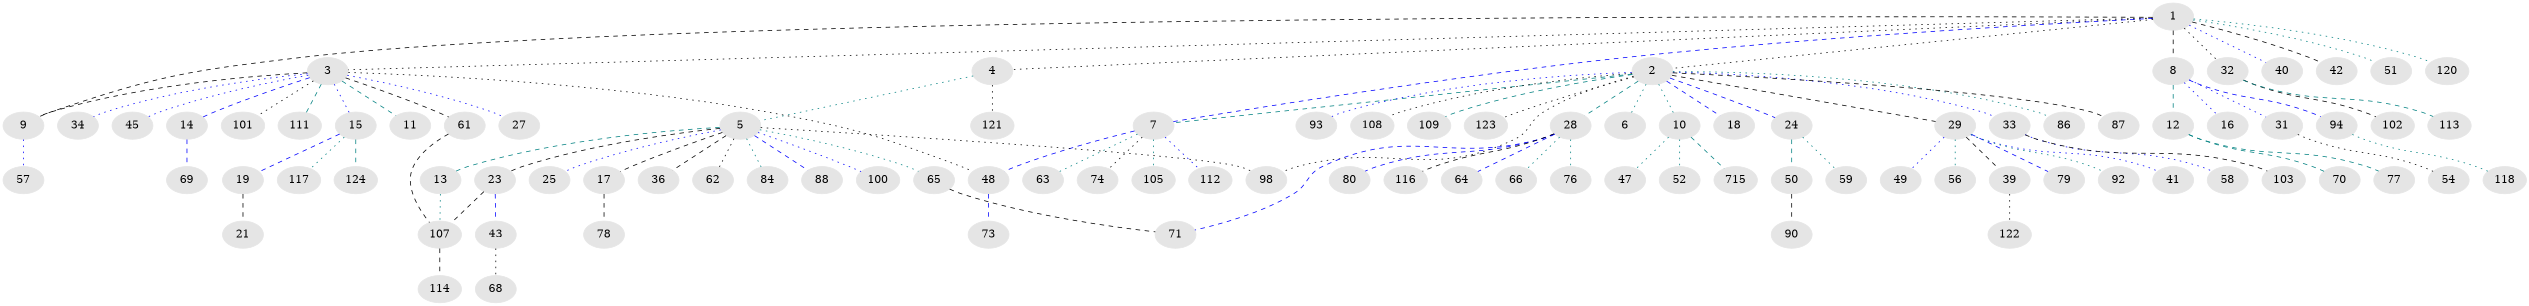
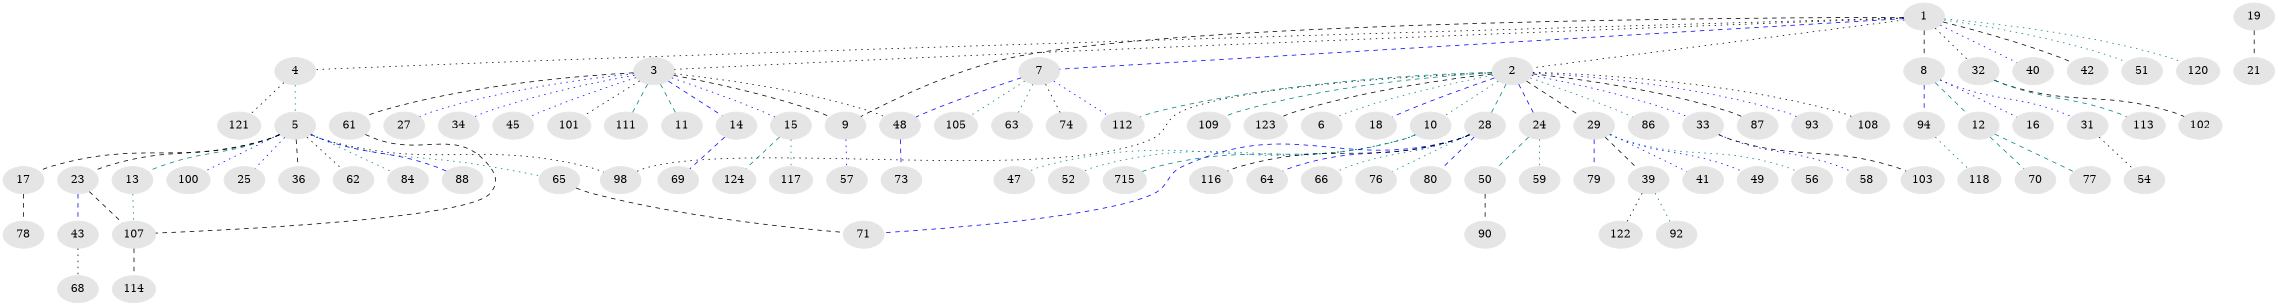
  graph {
    node [color=gray90 style=filled]
    edge [color=black style=dotted]
    1 [super="+37"]
    2 [super="+22"]
    3 [super="+104"]
    4 [super="+91"]
    7 [super="+46"]
    8 [super="+75"]
    9 [super="+30"]
    32 [super="+82"]
    40
    42
    51
    120
    6
    10 [super="+20"]
    18 [super="+81"]
    24
    28 [super="+85"]
    29 [super="+72"]
    33
    86
    87
    93
    98
    108
    109
    123
    11
    14
    15 [super="+35"]
    27 [super="+96"]
    34
    45
    48 [super="+106"]
    61
    101
    111
    5 [super="+64"]
    121
    63
    74
    105
    112
    12 [super="+26"]
    16
    31
    94 [super="+99"]
    57
    102
    113
    47 [super="+55"]
    52 [super="+53"]
    n52 [label=715]
    50 [super="+60"]
    59
    n55 [label=64]
    66
    71
    76
    80
    116
    39 [super="+83"]
    41
    49 [super="+95"]
    56
    79
    92
    58
    103
    69 [super="+110"]
    19 [super="+38"]
    117
    124
    73
    107 [super="+119"]
    13
    17 [super="+125"]
    23
    25
    36 [super="+89"]
    62
    65 [super="+97"]
    84
    88
    100
    78
    43
    70
    77
    54
    118
    114
    21 [super="+67"]
    68
    90
    122
    1 -- 2
    1 -- 3
    1 -- 4
    1 -- 7 [color=blue style=dashed]
    1 -- 8 [style=dashed]
    1 -- 9 [style=dashed]
    1 -- 32
    1 -- 40 [color=blue]
    1 -- 42 [style=dashed]
    1 -- 51 [color=teal]
    1 -- 120 [color=teal]
-   2 -- 7 [color=teal style=dashed]
+   2 -- 112 [color=teal style=dashed]
    2 -- 6 [color=teal]
    2 -- 10 [color=teal]
    2 -- 18 [color=blue style=dashed]
    2 -- 24 [color=blue style=dashed]
    2 -- 28 [color=teal style=dashed]
    2 -- 29 [style=dashed]
    2 -- 33 [color=blue]
    2 -- 86 [color=teal]
    2 -- 87 [style=dashed]
    2 -- 93 [color=blue]
    2 -- 98
    2 -- 108
    2 -- 109 [color=teal style=dashed]
-   2 -- 123
+   2 -- 123 [style=dashed]
    3 -- 9 [style=dashed]
    3 -- 11 [color=teal style=dashed]
    3 -- 14 [color=blue style=dashed]
    3 -- 15 [color=blue]
    3 -- 27 [color=blue]
    3 -- 34 [color=blue]
    3 -- 45 [color=blue]
    3 -- 48
    3 -- 61 [style=dashed]
    3 -- 101
    3 -- 111 [color=teal style=dashed]
    4 -- 5 [color=teal]
    4 -- 121
    7 -- 48 [color=blue style=dashed]
    7 -- 63 [color=teal]
    7 -- 74
    7 -- 105 [color=teal]
    7 -- 112 [color=blue]
    8 -- 12 [color=teal style=dashed]
    8 -- 16 [color=blue]
    8 -- 31 [color=blue]
    8 -- 94 [color=blue style=dashed]
    9 -- 57 [color=blue]
    32 -- 102 [style=dashed]
    32 -- 113 [color=teal style=dashed]
    10 -- 47 [color=teal]
    10 -- 52 [color=teal]
    10 -- n52 [color=teal style=dashed]
    24 -- 50 [color=teal style=dashed]
    24 -- 59 [color=teal]
    28 -- n55 [color=blue style=dashed]
    28 -- 66 [color=teal]
    28 -- 71 [color=blue style=dashed]
    28 -- 76 [color=teal]
    28 -- 80 [color=blue style=dashed]
    28 -- 116 [style=dashed]
    29 -- 39 [style=dashed]
    29 -- 41 [color=blue]
    29 -- 49 [color=blue]
    29 -- 56 [color=teal]
    29 -- 79 [color=blue style=dashed]
-   29 -- 92 [color=teal]
+   39 -- 92 [color=teal]
    33 -- 58 [color=blue]
    33 -- 103 [style=dashed]
    14 -- 69 [color=blue style=dashed]
-   15 -- 19 [color=blue style=dashed]
    15 -- 117 [color=teal]
    15 -- 124 [color=teal style=dashed]
    48 -- 73 [color=blue style=dashed]
    61 -- 107 [style=dashed]
    5 -- 98
    5 -- 13 [color=teal style=dashed]
    5 -- 17 [style=dashed]
    5 -- 23 [style=dashed]
    5 -- 25 [color=blue]
    5 -- 36 [style=dashed]
    5 -- 62
    5 -- 65 [color=teal]
    5 -- 84 [color=teal]
    5 -- 88 [color=blue style=dashed]
    5 -- 100 [color=blue]
    12 -- 70 [color=teal style=dashed]
    12 -- 77 [color=teal style=dashed]
    31 -- 54
    94 -- 118 [color=teal]
    50 -- 90 [style=dashed]
    39 -- 122
    19 -- 21 [style=dashed]
    107 -- 114 [style=dashed]
    13 -- 107 [color=teal]
    17 -- 78 [style=dashed]
    23 -- 107 [style=dashed]
    23 -- 43 [color=blue style=dashed]
    65 -- 71 [style=dashed]
    43 -- 68
  }
